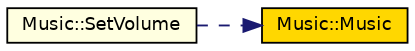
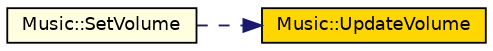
  digraph {
    rankdir=LR
    node [color=black fontname=Helvetica fontsize=10 shape=record style=filled]
    n1 [fillcolor=lightyellow fontcolor=black height=0.2 label="Music::SetVolume" width=0.4]
-   n2 [fillcolor=gold height=0.2 label="Music::Music" width=0.4]
+   n2 [fillcolor=gold height=0.2 label="Music::UpdateVolume" width=0.4]
    n1 -> n2 [color=midnightblue fontname=Helvetica fontsize=10 labelfontname=Helvetica labelfontsize=10 style=dashed]
  }
